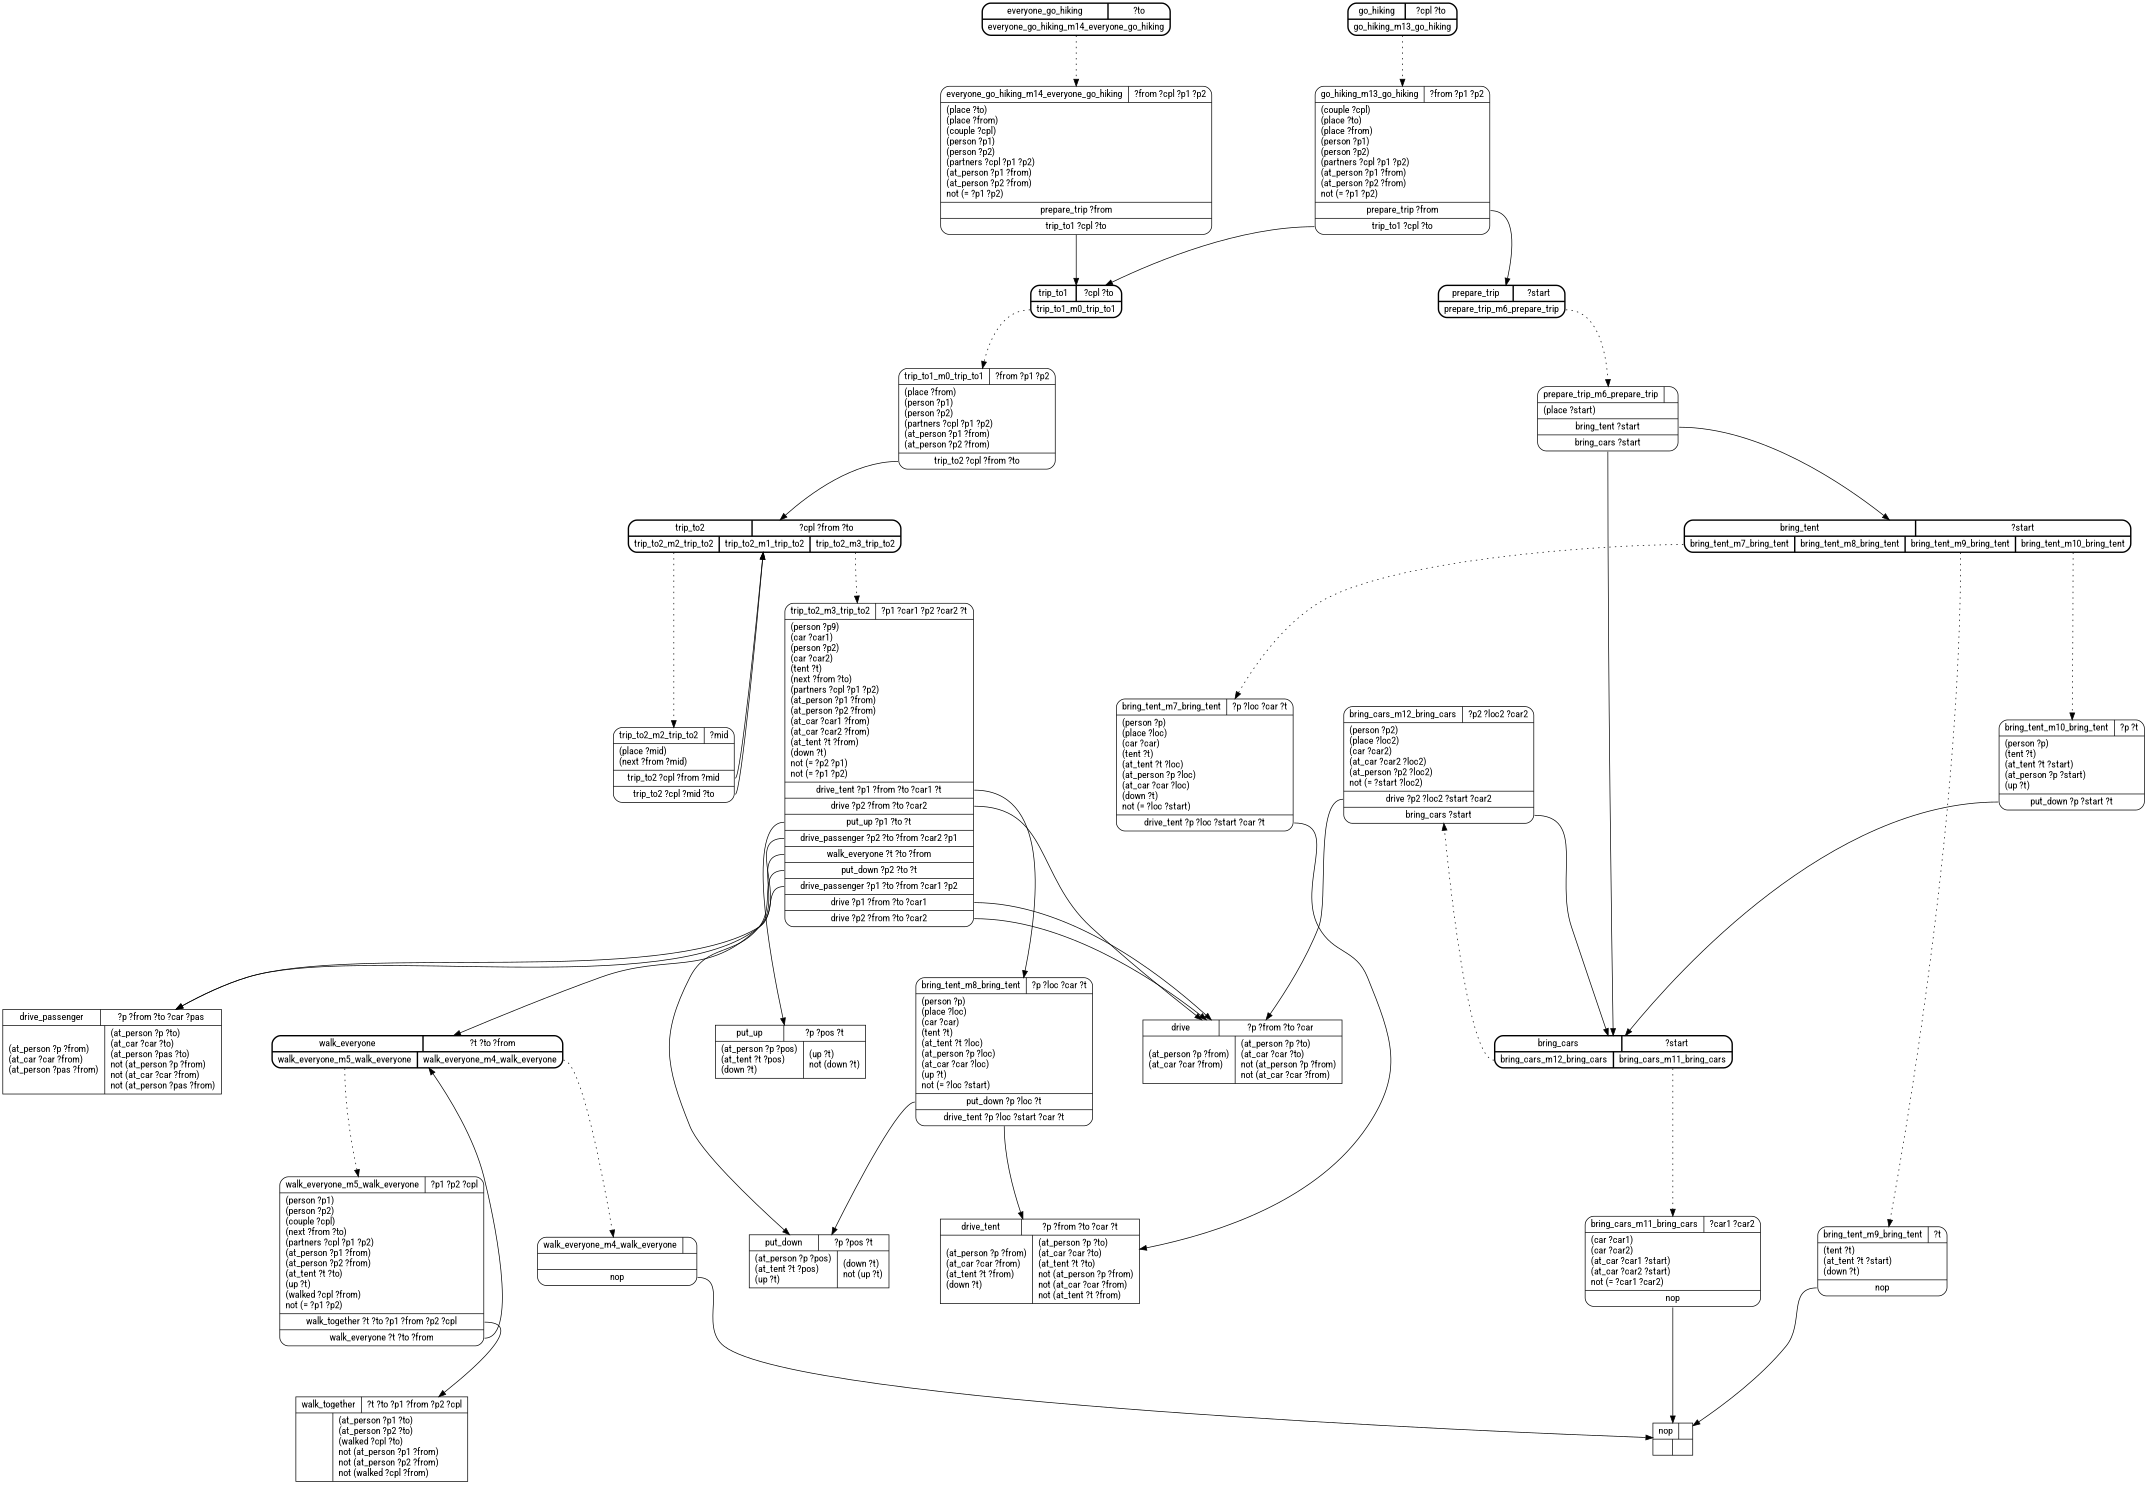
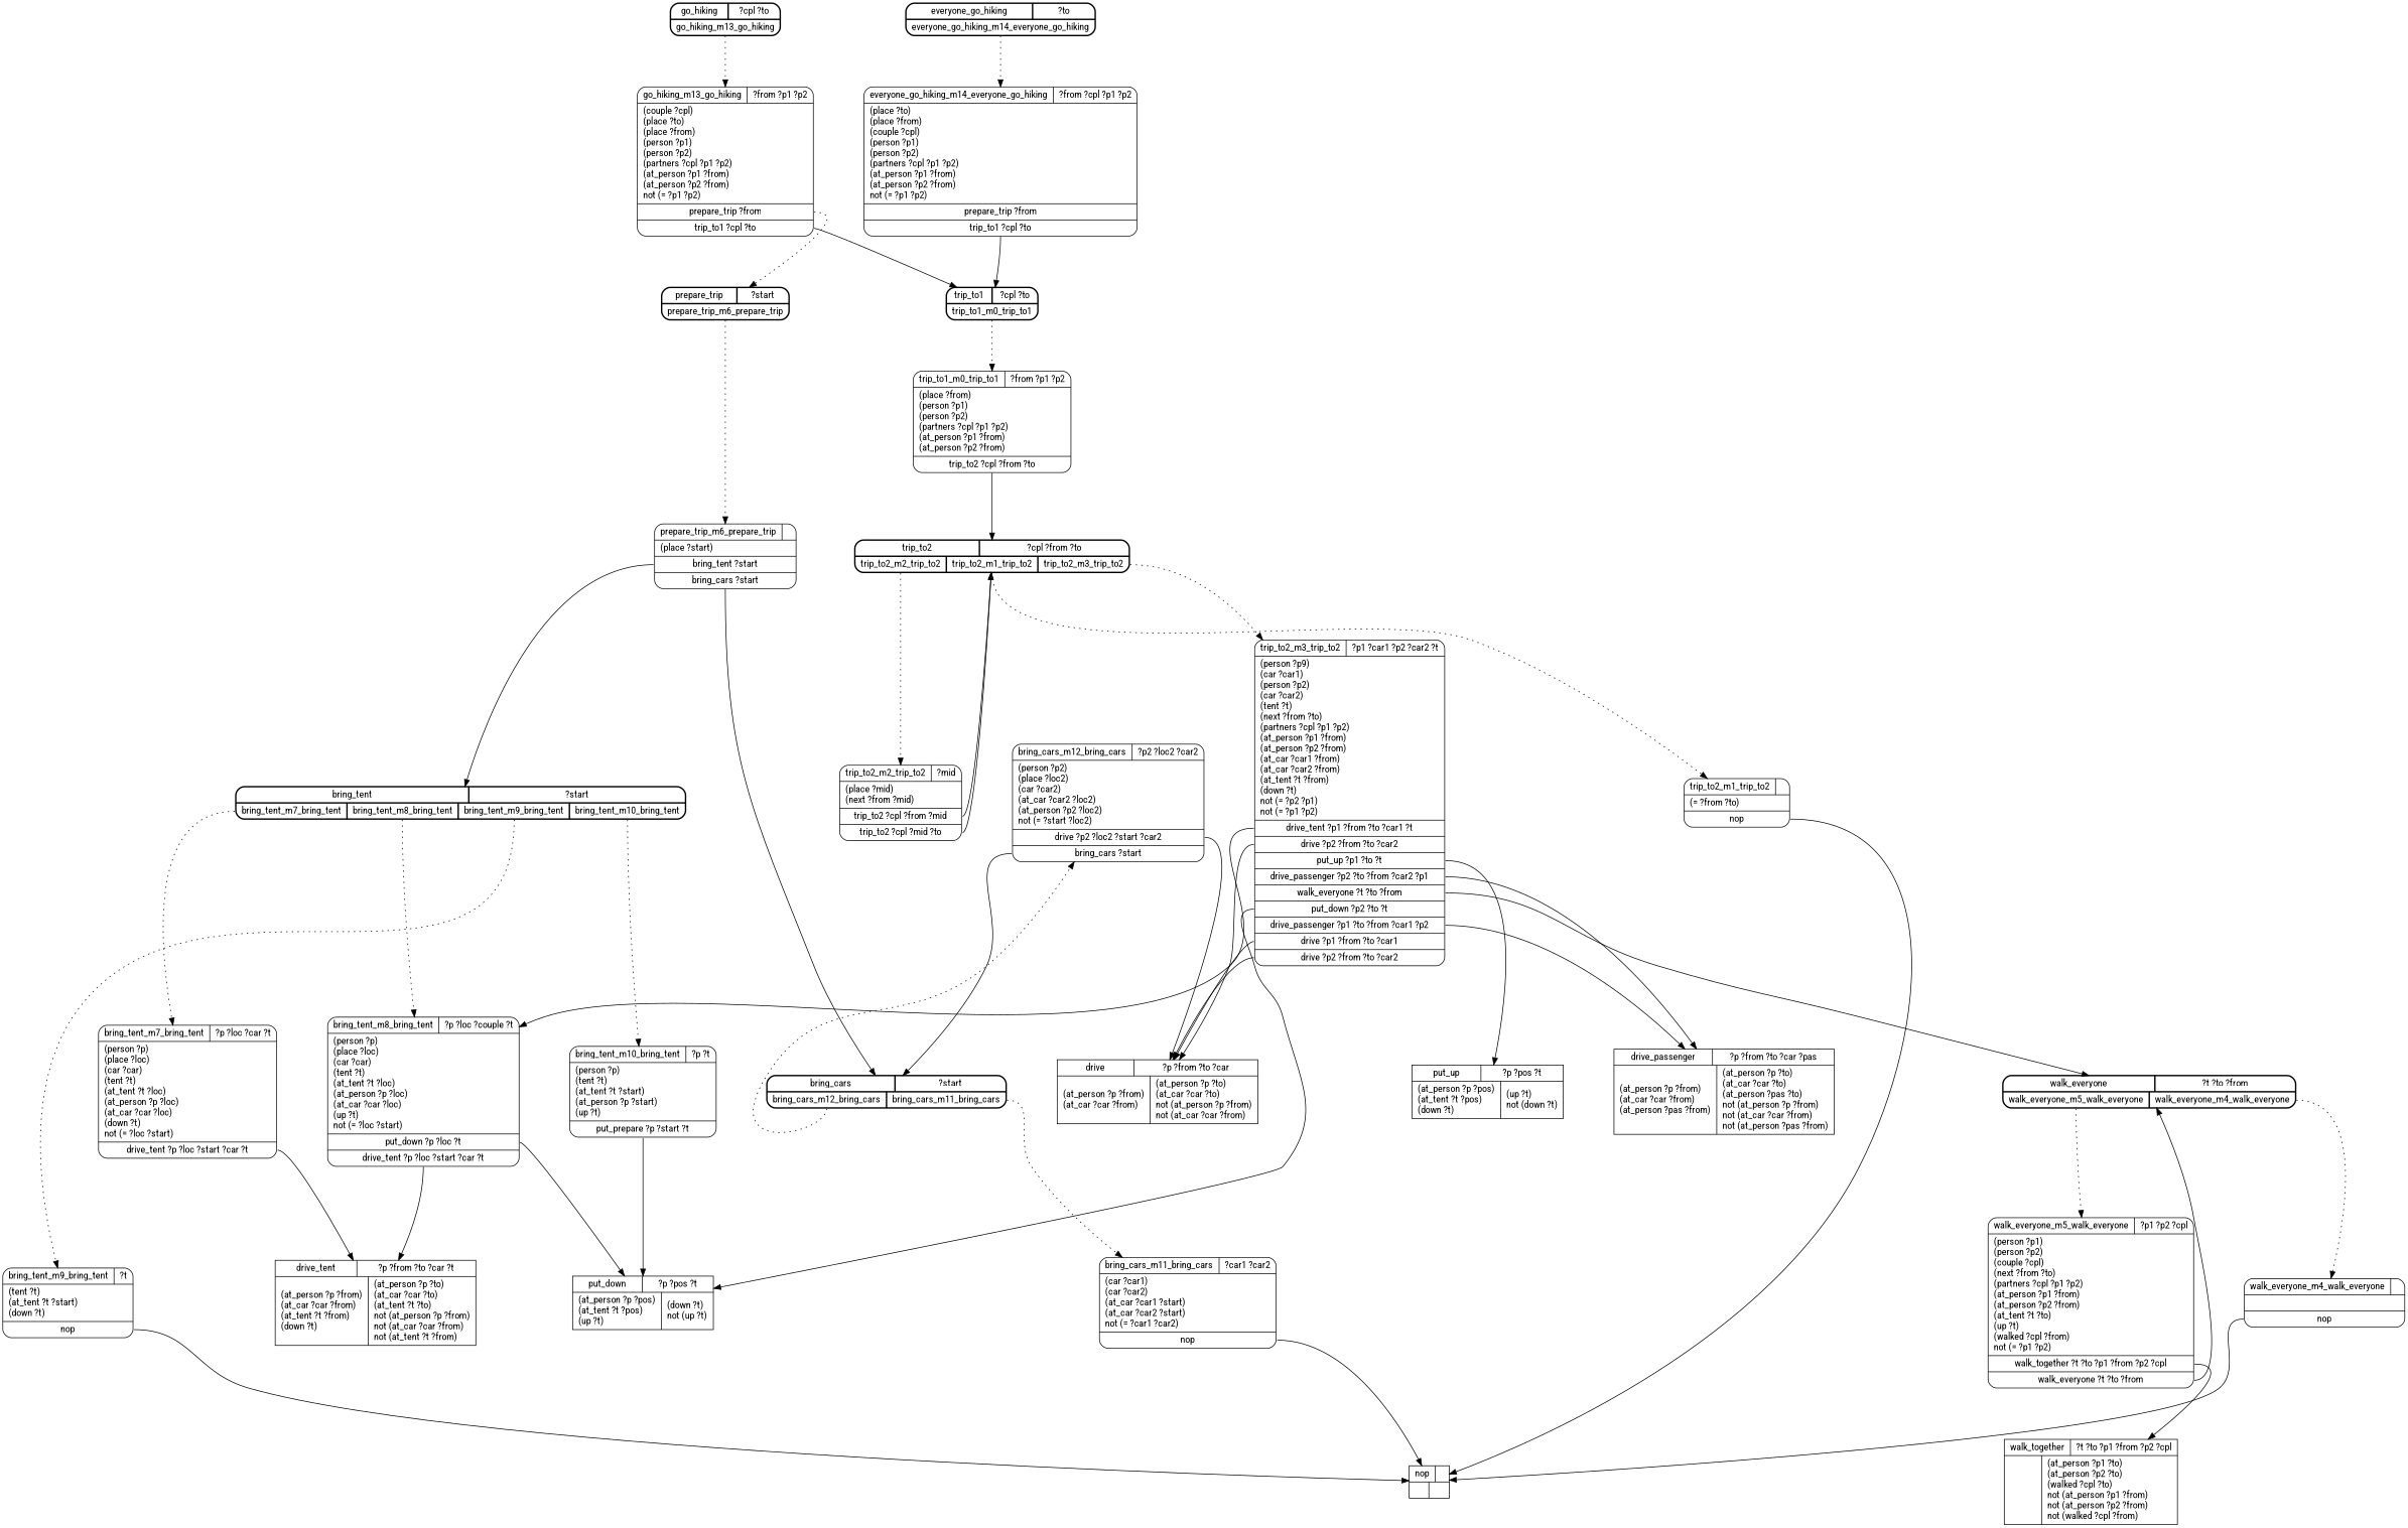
  digraph {
    fontname="Roboto Condensed"
    nodesep=1
    ranksep=1
    node [fontname="Roboto Condensed" shape=Mrecord]
    edge [fontname="Roboto Condensed" tailport=0]
    put_down [label="{{\N|?p ?pos ?t}|{(at_person ?p ?pos)\l(at_tent ?t ?pos)\l(up ?t)\l|(down ?t)\lnot (up ?t)\l}}" shape=record]
    put_up [label="{{\N|?p ?pos ?t}|{(at_person ?p ?pos)\l(at_tent ?t ?pos)\l(down ?t)\l|(up ?t)\lnot (down ?t)\l}}" shape=record]
    drive_passenger [label="{{\N|?p ?from ?to ?car ?pas}|{(at_person ?p ?from)\l(at_car ?car ?from)\l(at_person ?pas ?from)\l|(at_person ?p ?to)\l(at_car ?car ?to)\l(at_person ?pas ?to)\lnot (at_person ?p ?from)\lnot (at_car ?car ?from)\lnot (at_person ?pas ?from)\l}}" shape=record]
    drive [label="{{\N|?p ?from ?to ?car}|{(at_person ?p ?from)\l(at_car ?car ?from)\l|(at_person ?p ?to)\l(at_car ?car ?to)\lnot (at_person ?p ?from)\lnot (at_car ?car ?from)\l}}" shape=record]
    drive_tent [label="{{\N|?p ?from ?to ?car ?t}|{(at_person ?p ?from)\l(at_car ?car ?from)\l(at_tent ?t ?from)\l(down ?t)\l|(at_person ?p ?to)\l(at_car ?car ?to)\l(at_tent ?t ?to)\lnot (at_person ?p ?from)\lnot (at_car ?car ?from)\lnot (at_tent ?t ?from)\l}}" shape=record]
    walk_together [label="{{\N|?t ?to ?p1 ?from ?p2 ?cpl}|{|(at_person ?p1 ?to)\l(at_person ?p2 ?to)\l(walked ?cpl ?to)\lnot (at_person ?p1 ?from)\lnot (at_person ?p2 ?from)\lnot (walked ?cpl ?from)\l}}" shape=record]
    nop [label="{{\N|}|{|}}" shape=record]
    trip_to1 [label="{{\N|?cpl ?to}|{<0>trip_to1_m0_trip_to1}}" style=bold]
    trip_to1_m0_trip_to1 [label="{{\N|?from ?p1 ?p2}|(place ?from)\l(person ?p1)\l(person ?p2)\l(partners ?cpl ?p1 ?p2)\l(at_person ?p1 ?from)\l(at_person ?p2 ?from)\l|<0>trip_to2 ?cpl ?from ?to}"]
    trip_to2 [label="{{\N|?cpl ?from ?to}|{<0>trip_to2_m2_trip_to2|<1>trip_to2_m1_trip_to2|<2>trip_to2_m3_trip_to2}}" style=bold]
    trip_to2_m2_trip_to2 [label="{{\N|?mid}|(place ?mid)\l(next ?from ?mid)\l|<0>trip_to2 ?cpl ?from ?mid|<1>trip_to2 ?cpl ?mid ?to}"]
+   trip_to2_m1_trip_to2 [label="{{\N|}|(= ?from ?to)\l|<0>nop}"]
    trip_to2_m3_trip_to2 [label="{{\N|?p1 ?car1 ?p2 ?car2 ?t}|(person ?p9)\l(car ?car1)\l(person ?p2)\l(car ?car2)\l(tent ?t)\l(next ?from ?to)\l(partners ?cpl ?p1 ?p2)\l(at_person ?p1 ?from)\l(at_person ?p2 ?from)\l(at_car ?car1 ?from)\l(at_car ?car2 ?from)\l(at_tent ?t ?from)\l(down ?t)\lnot (= ?p2 ?p1)\lnot (= ?p1 ?p2)\l|<0>drive_tent ?p1 ?from ?to ?car1 ?t|<1>drive ?p2 ?from ?to ?car2|<2>put_up ?p1 ?to ?t|<3>drive_passenger ?p2 ?to ?from ?car2 ?p1|<4>walk_everyone ?t ?to ?from|<5>put_down ?p2 ?to ?t|<6>drive_passenger ?p1 ?to ?from ?car1 ?p2|<7>drive ?p1 ?from ?to ?car1|<8>drive ?p2 ?from ?to ?car2}"]
    walk_everyone [label="{{\N|?t ?to ?from}|{<0>walk_everyone_m5_walk_everyone|<1>walk_everyone_m4_walk_everyone}}" style=bold]
-   bring_tent_m8_bring_tent [label="{{\N|?p ?loc ?car ?t}|(person ?p)\l(place ?loc)\l(car ?car)\l(tent ?t)\l(at_tent ?t ?loc)\l(at_person ?p ?loc)\l(at_car ?car ?loc)\l(up ?t)\lnot (= ?loc ?start)\l|<0>put_down ?p ?loc ?t|<1>drive_tent ?p ?loc ?start ?car ?t}"]
+   bring_tent_m8_bring_tent [label="{{\N|?p ?loc ?couple ?t}|(person ?p)\l(place ?loc)\l(car ?car)\l(tent ?t)\l(at_tent ?t ?loc)\l(at_person ?p ?loc)\l(at_car ?car ?loc)\l(up ?t)\lnot (= ?loc ?start)\l|<0>put_down ?p ?loc ?t|<1>drive_tent ?p ?loc ?start ?car ?t}"]
    walk_everyone_m5_walk_everyone [label="{{\N|?p1 ?p2 ?cpl}|(person ?p1)\l(person ?p2)\l(couple ?cpl)\l(next ?from ?to)\l(partners ?cpl ?p1 ?p2)\l(at_person ?p1 ?from)\l(at_person ?p2 ?from)\l(at_tent ?t ?to)\l(up ?t)\l(walked ?cpl ?from)\lnot (= ?p1 ?p2)\l|<0>walk_together ?t ?to ?p1 ?from ?p2 ?cpl|<1>walk_everyone ?t ?to ?from}"]
    walk_everyone_m4_walk_everyone [label="{{\N|}||<0>nop}"]
    prepare_trip [label="{{\N|?start}|{<0>prepare_trip_m6_prepare_trip}}" style=bold]
    prepare_trip_m6_prepare_trip [label="{{\N|}|(place ?start)\l|<0>bring_tent ?start|<1>bring_cars ?start}"]
    bring_tent [label="{{\N|?start}|{<0>bring_tent_m7_bring_tent|<1>bring_tent_m8_bring_tent|<2>bring_tent_m9_bring_tent|<3>bring_tent_m10_bring_tent}}" style=bold]
    bring_cars [label="{{\N|?start}|{<0>bring_cars_m12_bring_cars|<1>bring_cars_m11_bring_cars}}" style=bold]
    bring_tent_m7_bring_tent [label="{{\N|?p ?loc ?car ?t}|(person ?p)\l(place ?loc)\l(car ?car)\l(tent ?t)\l(at_tent ?t ?loc)\l(at_person ?p ?loc)\l(at_car ?car ?loc)\l(down ?t)\lnot (= ?loc ?start)\l|<0>drive_tent ?p ?loc ?start ?car ?t}"]
    bring_tent_m9_bring_tent [label="{{\N|?t}|(tent ?t)\l(at_tent ?t ?start)\l(down ?t)\l|<0>nop}"]
-   bring_tent_m10_bring_tent [label="{{\N|?p ?t}|(person ?p)\l(tent ?t)\l(at_tent ?t ?start)\l(at_person ?p ?start)\l(up ?t)\l|<0>put_down ?p ?start ?t}"]
+   bring_tent_m10_bring_tent [label="{{\N|?p ?t}|(person ?p)\l(tent ?t)\l(at_tent ?t ?start)\l(at_person ?p ?start)\l(up ?t)\l|<0>put_prepare ?p ?start ?t}"]
    bring_cars_m12_bring_cars [label="{{\N|?p2 ?loc2 ?car2}|(person ?p2)\l(place ?loc2)\l(car ?car2)\l(at_car ?car2 ?loc2)\l(at_person ?p2 ?loc2)\lnot (= ?start ?loc2)\l|<0>drive ?p2 ?loc2 ?start ?car2|<1>bring_cars ?start}"]
    bring_cars_m11_bring_cars [label="{{\N|?car1 ?car2}|(car ?car1)\l(car ?car2)\l(at_car ?car1 ?start)\l(at_car ?car2 ?start)\lnot (= ?car1 ?car2)\l|<0>nop}"]
    go_hiking [label="{{\N|?cpl ?to}|{<0>go_hiking_m13_go_hiking}}" style=bold]
    go_hiking_m13_go_hiking [label="{{\N|?from ?p1 ?p2}|(couple ?cpl)\l(place ?to)\l(place ?from)\l(person ?p1)\l(person ?p2)\l(partners ?cpl ?p1 ?p2)\l(at_person ?p1 ?from)\l(at_person ?p2 ?from)\lnot (= ?p1 ?p2)\l|<0>prepare_trip ?from|<1>trip_to1 ?cpl ?to}"]
    everyone_go_hiking [label="{{\N|?to}|{<0>everyone_go_hiking_m14_everyone_go_hiking}}" style=bold]
    everyone_go_hiking_m14_everyone_go_hiking [label="{{\N|?from ?cpl ?p1 ?p2}|(place ?to)\l(place ?from)\l(couple ?cpl)\l(person ?p1)\l(person ?p2)\l(partners ?cpl ?p1 ?p2)\l(at_person ?p1 ?from)\l(at_person ?p2 ?from)\lnot (= ?p1 ?p2)\l|<0>prepare_trip ?from|<1>trip_to1 ?cpl ?to}"]
    trip_to1 -> trip_to1_m0_trip_to1 [style=dotted]
    trip_to1_m0_trip_to1 -> trip_to2
    trip_to2 -> trip_to2_m2_trip_to2 [style=dotted]
+   trip_to2 -> trip_to2_m1_trip_to2 [style=dotted tailport=1]
    trip_to2 -> trip_to2_m3_trip_to2 [style=dotted tailport=2]
    trip_to2_m2_trip_to2 -> trip_to2
    trip_to2_m2_trip_to2 -> trip_to2 [tailport=1]
+   trip_to2_m1_trip_to2 -> nop
    trip_to2_m3_trip_to2 -> put_down [tailport=5]
    trip_to2_m3_trip_to2 -> put_up [tailport=2]
    trip_to2_m3_trip_to2 -> drive_passenger [tailport=3]
    trip_to2_m3_trip_to2 -> drive_passenger [tailport=6]
    trip_to2_m3_trip_to2 -> drive [tailport=1]
    trip_to2_m3_trip_to2 -> drive [tailport=7]
    trip_to2_m3_trip_to2 -> drive [tailport=8]
    trip_to2_m3_trip_to2 -> walk_everyone [tailport=4]
    trip_to2_m3_trip_to2 -> bring_tent_m8_bring_tent
    walk_everyone -> walk_everyone_m5_walk_everyone [style=dotted]
    walk_everyone -> walk_everyone_m4_walk_everyone [style=dotted tailport=1]
    bring_tent_m8_bring_tent -> put_down
    bring_tent_m8_bring_tent -> drive_tent [tailport=1]
    walk_everyone_m5_walk_everyone -> walk_together
    walk_everyone_m5_walk_everyone -> walk_everyone [tailport=1]
    walk_everyone_m4_walk_everyone -> nop
    prepare_trip -> prepare_trip_m6_prepare_trip [style=dotted]
    prepare_trip_m6_prepare_trip -> bring_tent
    prepare_trip_m6_prepare_trip -> bring_cars [tailport=1]
+   bring_tent -> bring_tent_m8_bring_tent [style=dotted tailport=1]
    bring_tent -> bring_tent_m7_bring_tent [style=dotted]
    bring_tent -> bring_tent_m9_bring_tent [style=dotted tailport=2]
    bring_tent -> bring_tent_m10_bring_tent [style=dotted tailport=3]
    bring_cars -> bring_cars_m12_bring_cars [style=dotted]
    bring_cars -> bring_cars_m11_bring_cars [style=dotted tailport=1]
    bring_tent_m7_bring_tent -> drive_tent
    bring_tent_m9_bring_tent -> nop
-   bring_tent_m10_bring_tent -> bring_cars
+   bring_tent_m10_bring_tent -> put_down
    bring_cars_m12_bring_cars -> drive
    bring_cars_m12_bring_cars -> bring_cars [tailport=1]
    bring_cars_m11_bring_cars -> nop
    go_hiking -> go_hiking_m13_go_hiking [style=dotted]
    go_hiking_m13_go_hiking -> trip_to1 [tailport=1]
-   go_hiking_m13_go_hiking -> prepare_trip
+   go_hiking_m13_go_hiking -> prepare_trip [style=dotted]
    everyone_go_hiking -> everyone_go_hiking_m14_everyone_go_hiking [style=dotted]
    everyone_go_hiking_m14_everyone_go_hiking -> trip_to1 [tailport=1]
  }
